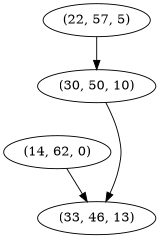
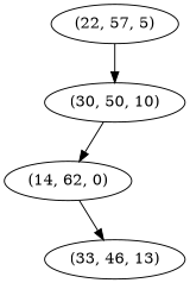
  digraph {
    "(14, 62, 0)"
    "(33, 46, 13)"
    "(22, 57, 5)"
    "(30, 50, 10)"
    "(14, 62, 0)" -> "(33, 46, 13)"
    "(22, 57, 5)" -> "(30, 50, 10)"
-   "(30, 50, 10)" -> "(33, 46, 13)"
+   "(30, 50, 10)" -> "(14, 62, 0)"
  }
